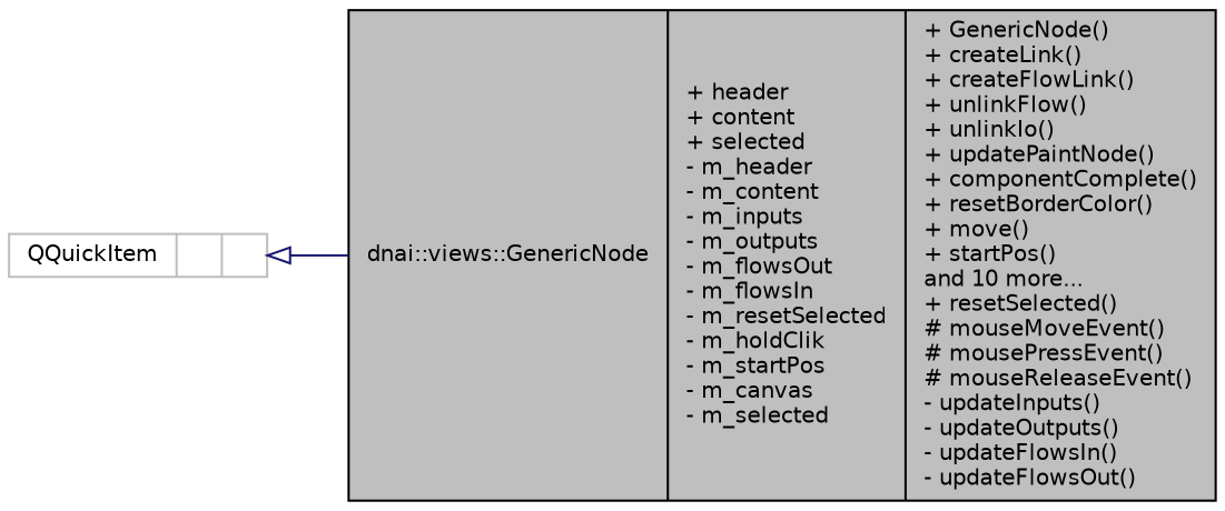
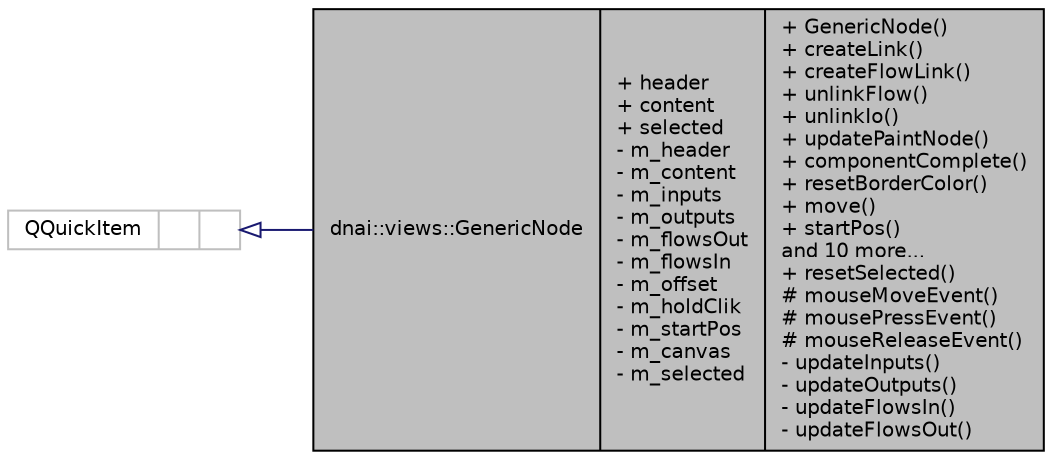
  digraph {
    rankdir=LR
    node [fontname=Helvetica fontsize=10 shape=record style=filled]
-   n1 [color=black fillcolor=grey75 fontcolor=black height=0.2 label="{dnai::views::GenericNode\n|+ header\l+ content\l+ selected\l- m_header\l- m_content\l- m_inputs\l- m_outputs\l- m_flowsOut\l- m_flowsIn\l- m_resetSelected\l- m_holdClik\l- m_startPos\l- m_canvas\l- m_selected\l|+ GenericNode()\l+ createLink()\l+ createFlowLink()\l+ unlinkFlow()\l+ unlinkIo()\l+ updatePaintNode()\l+ componentComplete()\l+ resetBorderColor()\l+ move()\l+ startPos()\land 10 more...\l+ resetSelected()\l# mouseMoveEvent()\l# mousePressEvent()\l# mouseReleaseEvent()\l- updateInputs()\l- updateOutputs()\l- updateFlowsIn()\l- updateFlowsOut()\l}" width=0.4]
+   n1 [color=black fillcolor=grey75 fontcolor=black height=0.2 label="{dnai::views::GenericNode\n|+ header\l+ content\l+ selected\l- m_header\l- m_content\l- m_inputs\l- m_outputs\l- m_flowsOut\l- m_flowsIn\l- m_offset\l- m_holdClik\l- m_startPos\l- m_canvas\l- m_selected\l|+ GenericNode()\l+ createLink()\l+ createFlowLink()\l+ unlinkFlow()\l+ unlinkIo()\l+ updatePaintNode()\l+ componentComplete()\l+ resetBorderColor()\l+ move()\l+ startPos()\land 10 more...\l+ resetSelected()\l# mouseMoveEvent()\l# mousePressEvent()\l# mouseReleaseEvent()\l- updateInputs()\l- updateOutputs()\l- updateFlowsIn()\l- updateFlowsOut()\l}" width=0.4]
    n2 [color=grey75 fillcolor=white height=0.2 label="{QQuickItem\n||}" width=0.4]
    n2 -> n1 [arrowtail=onormal color=midnightblue dir=back fontname=Helvetica fontsize=10 labelfontname=Helvetica labelfontsize=10 style=solid]
  }
